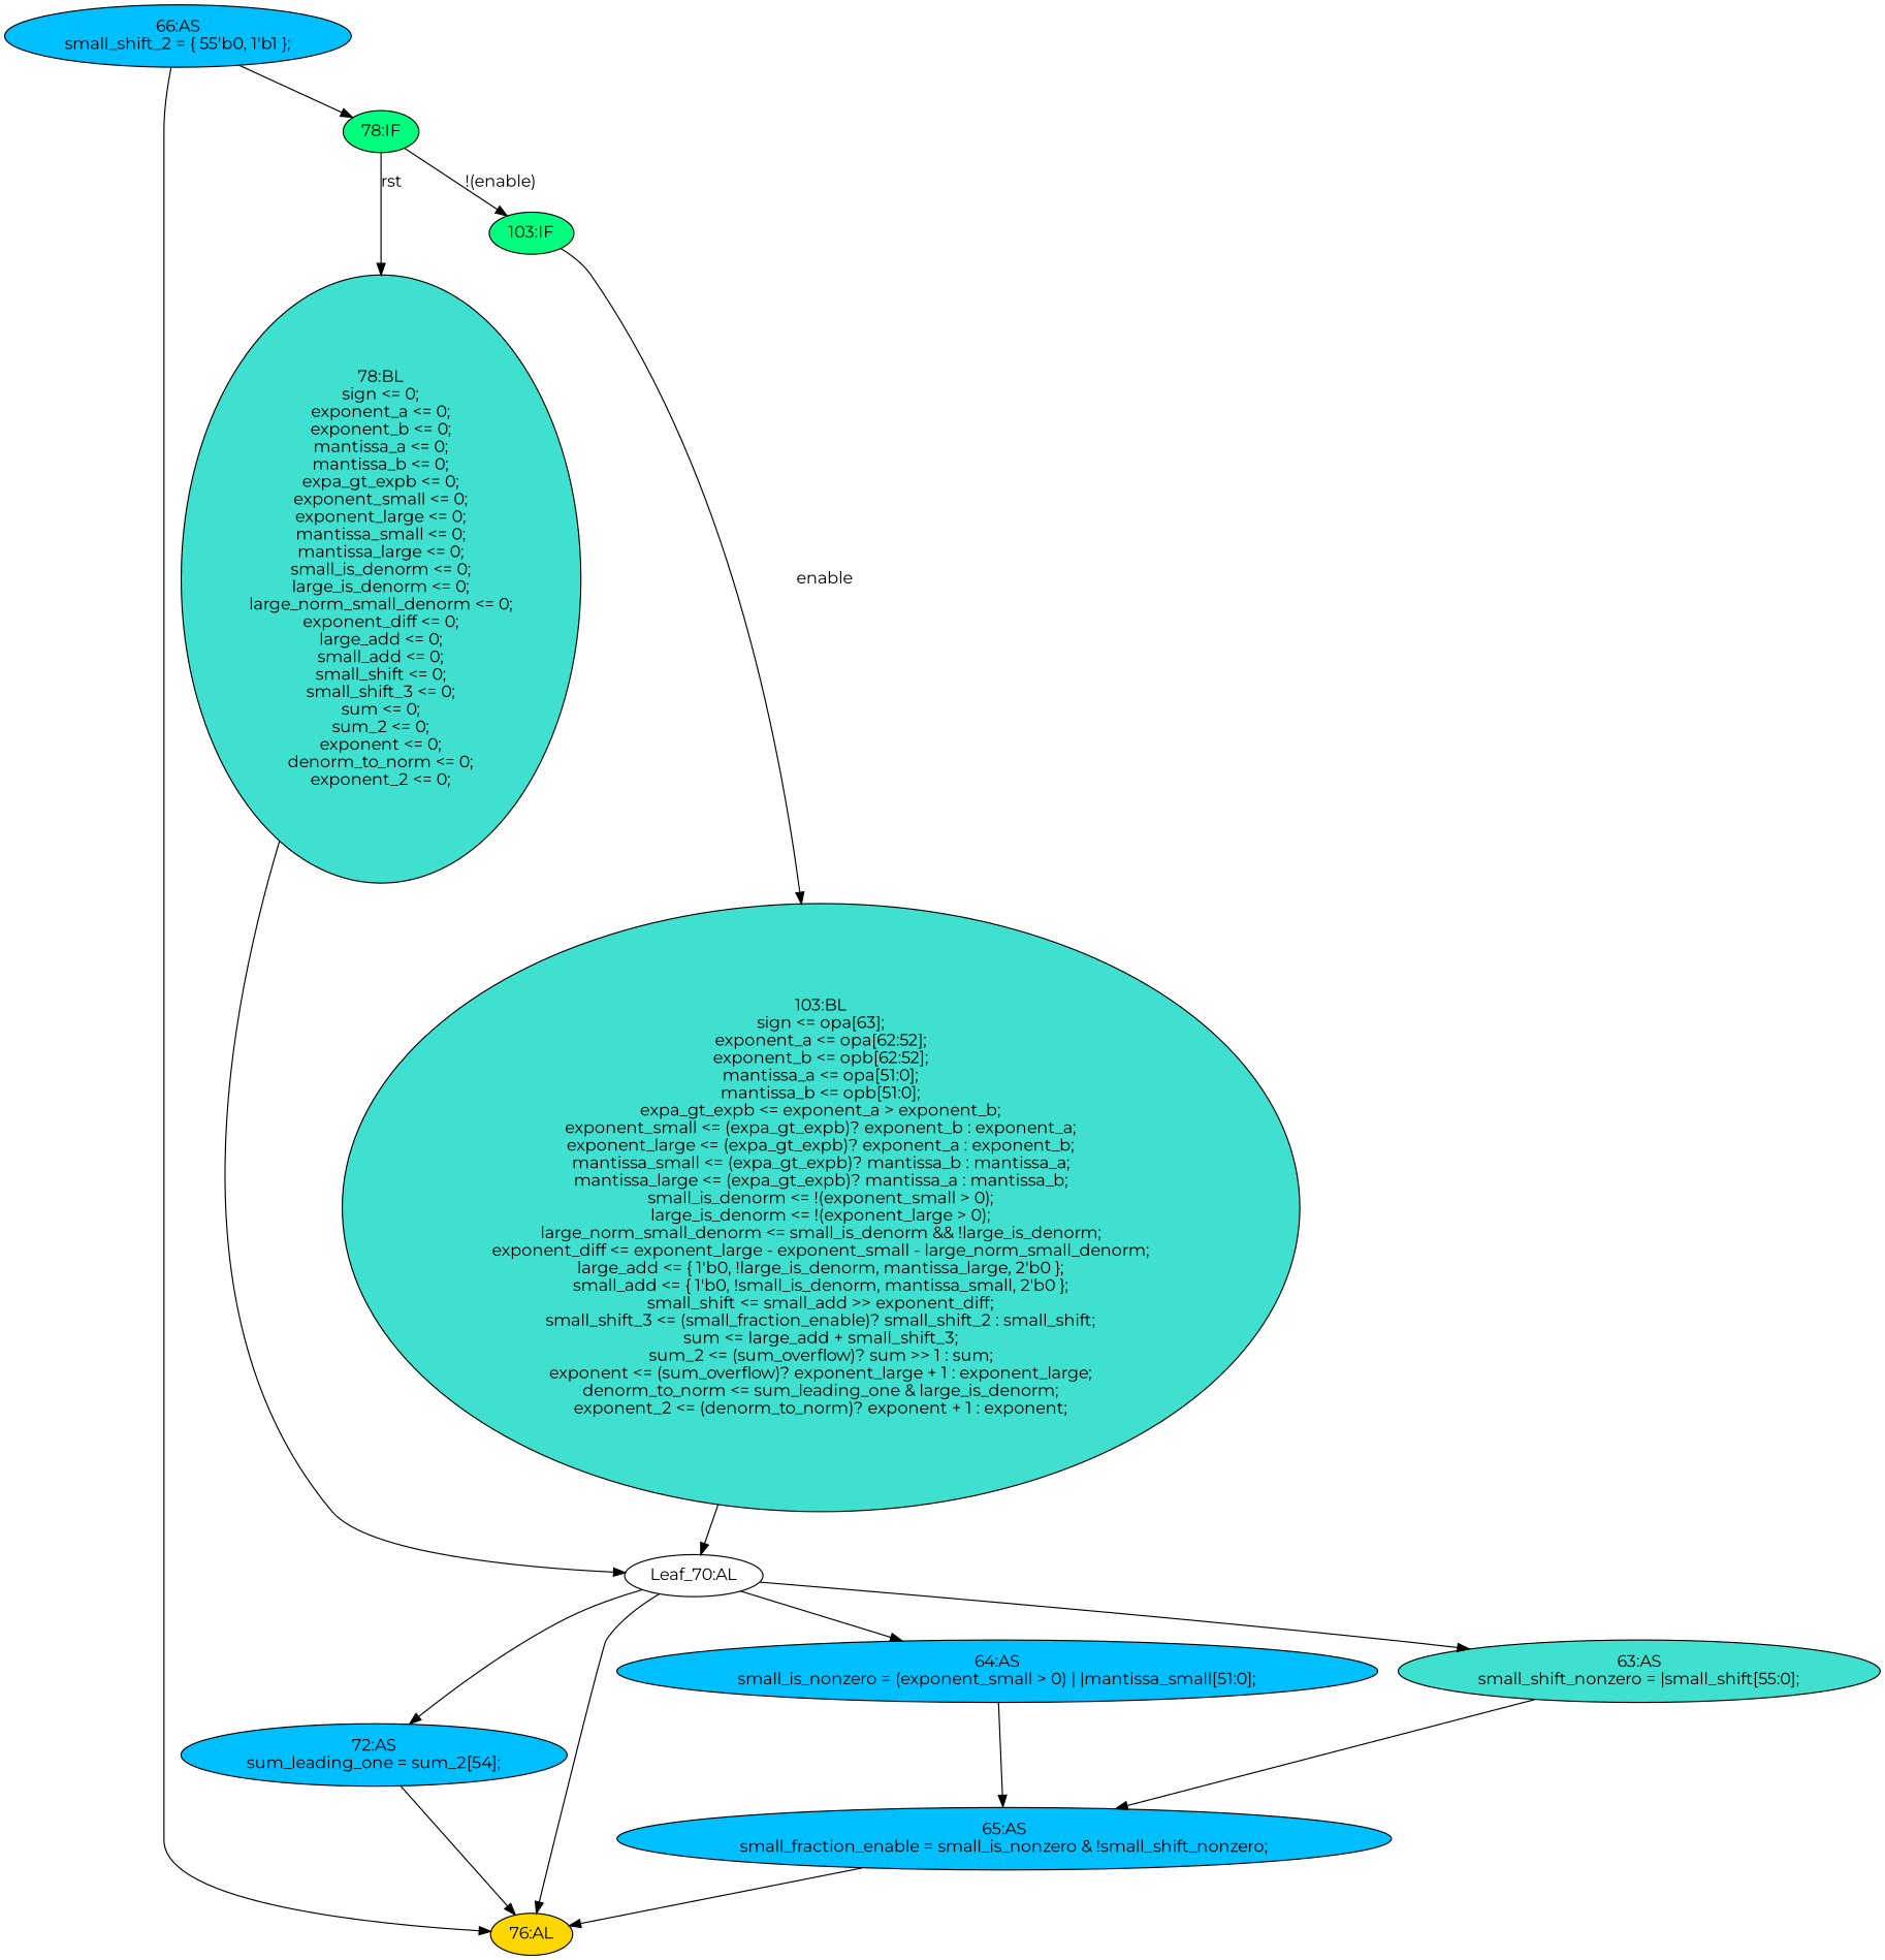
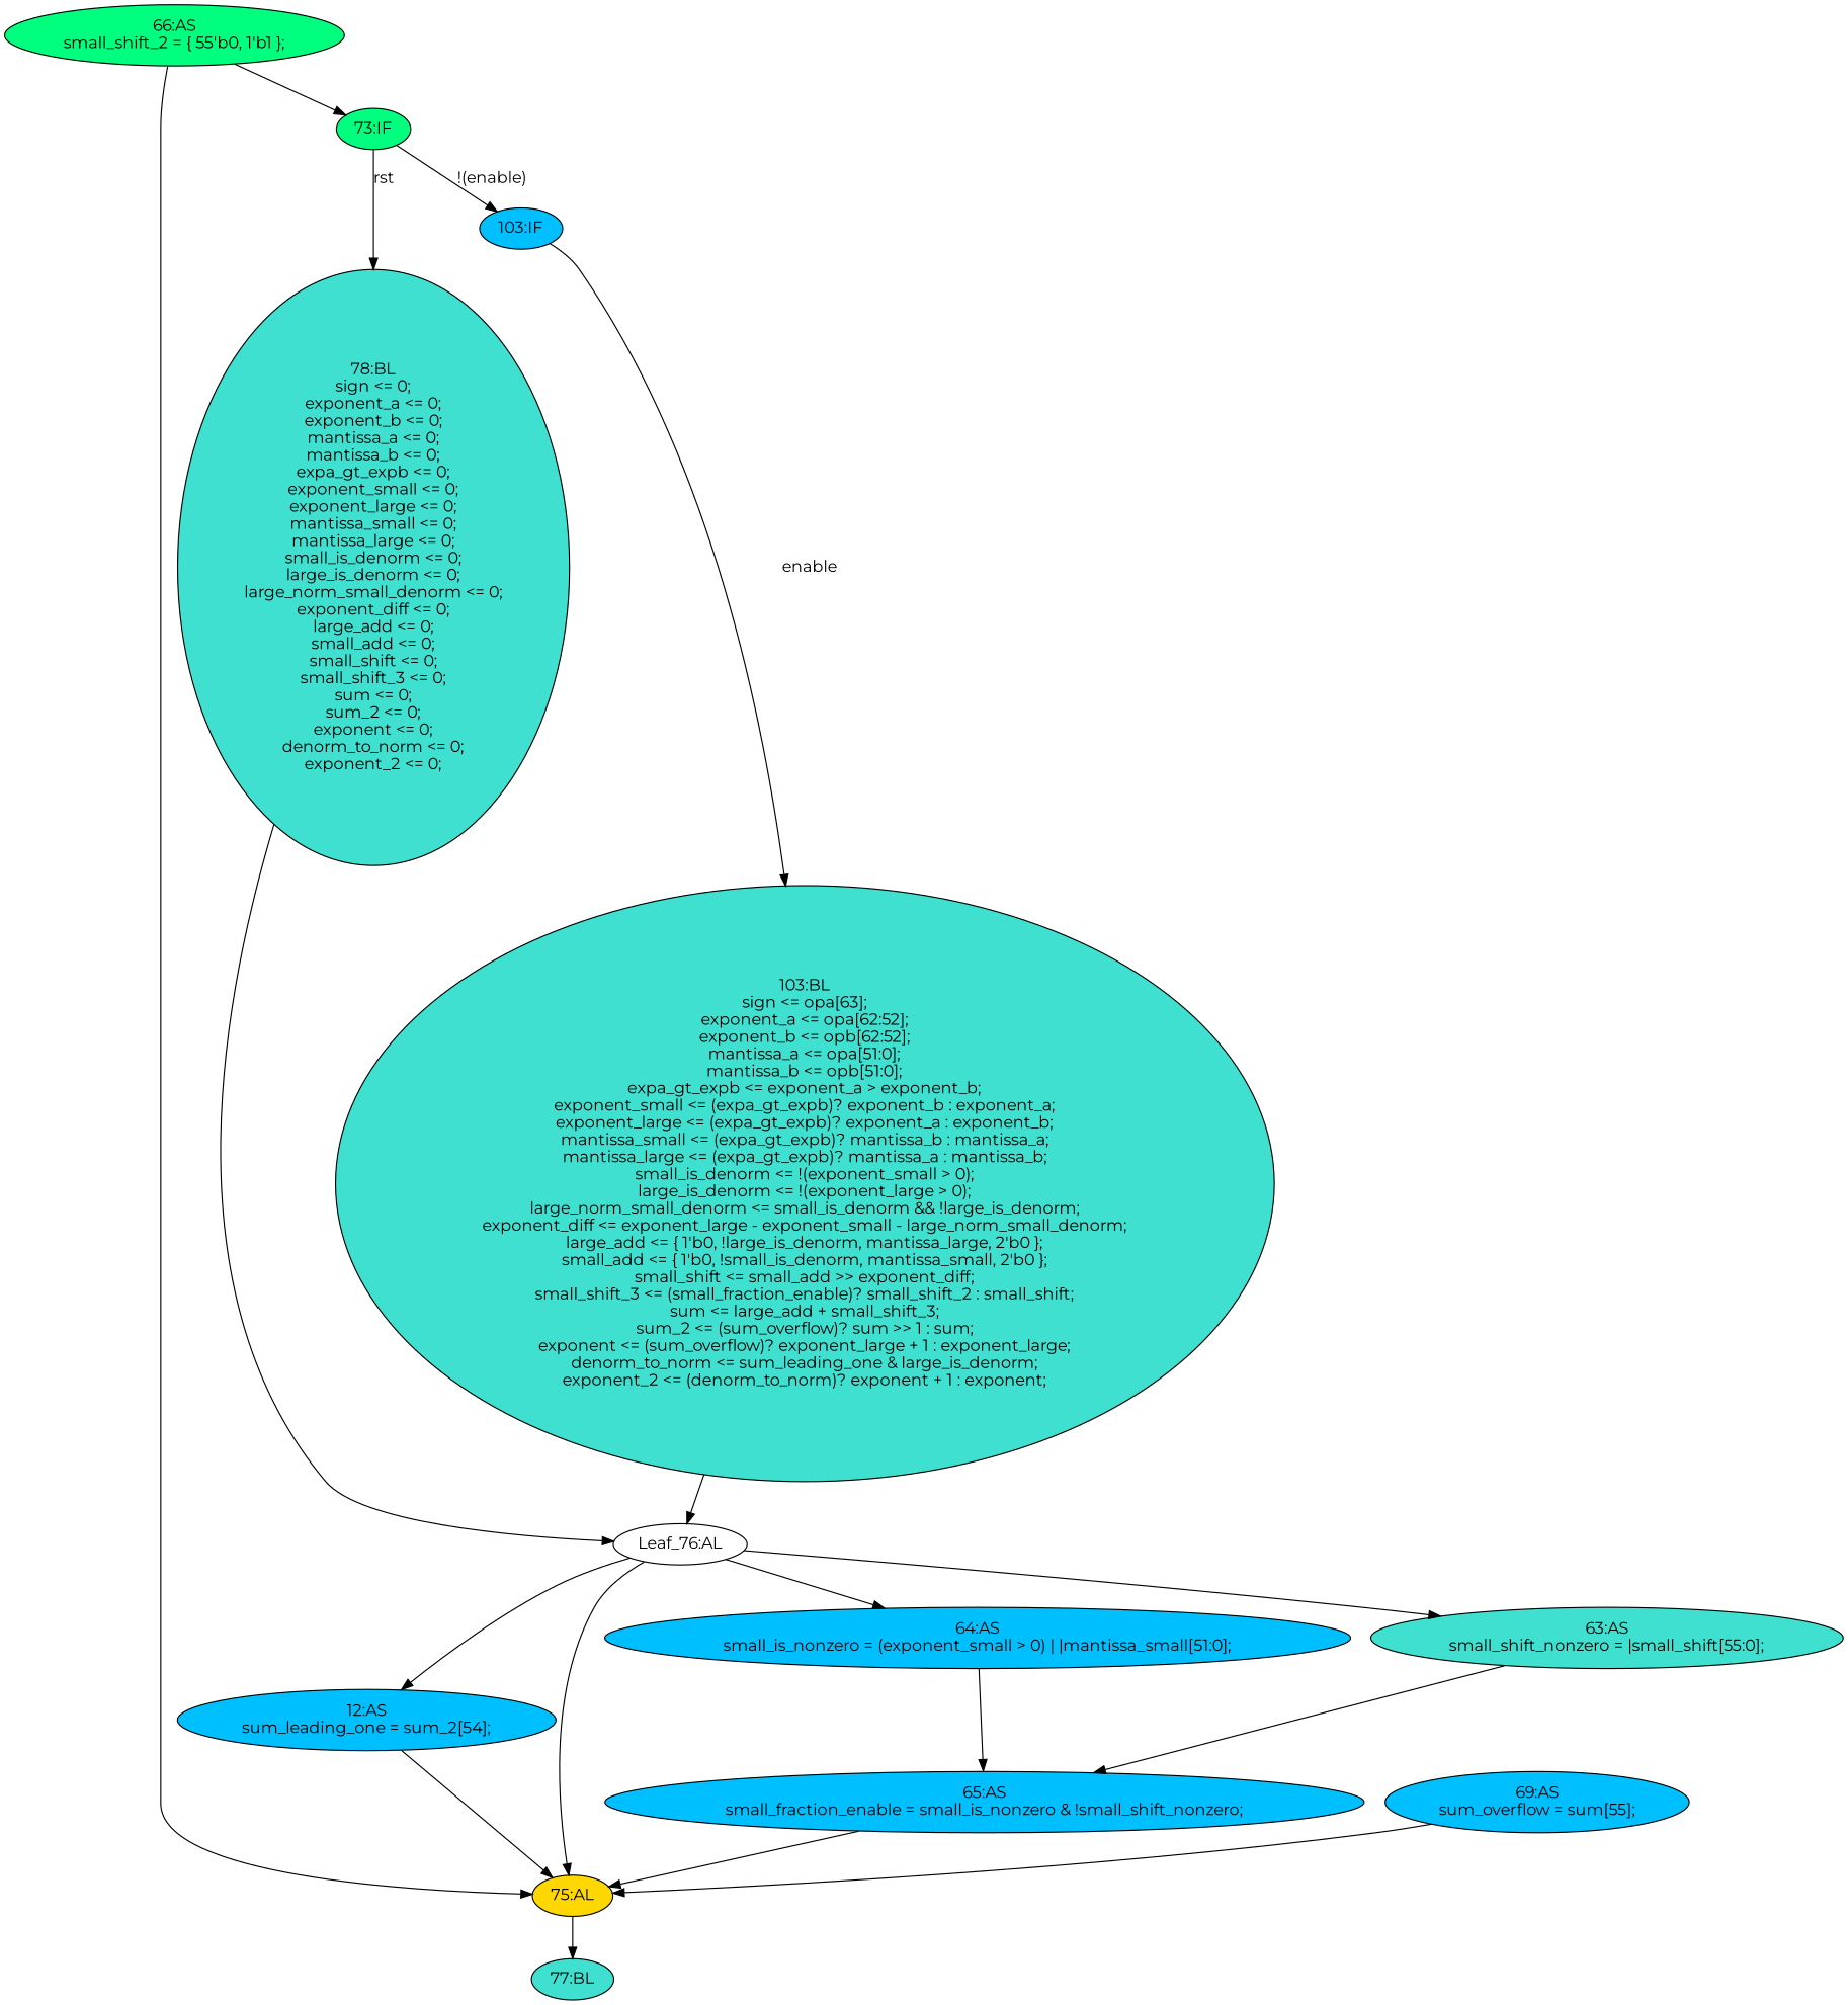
  strict digraph {
    fontname=Montserrat
    node [fillcolor=deepskyblue fontname=Montserrat statements="[]" style=filled typ=Assign]
    edge [fontname=Montserrat]
-   n1 [ast="<pyverilog.vparser.ast.Assign object at 0x7f53bf9ea390>" def_var="['sum_leading_one']" label="72:AS\nsum_leading_one = sum_2[54];" use_var="['sum_2']"]
-   n2 [ast="<pyverilog.vparser.ast.Always object at 0x7f53bf9ea810>" clk_sens=True fillcolor=gold label="76:AL" sens="['clk']" typ=Always use_var="['exponent_diff', 'mantissa_large', 'large_is_denorm', 'sum_leading_one', 'small_add', 'sum_overflow', 'exponent_large', 'exponent', 'small_shift_2', 'small_shift_3', 'sum', 'exponent_small', 'exponent_b', 'enable', 'small_fraction_enable', 'large_norm_small_denorm', 'mantissa_small', 'exponent_a', 'opa', 'opb', 'rst', 'denorm_to_norm', 'small_shift', 'small_is_denorm', 'mantissa_b', 'mantissa_a', 'large_add', 'expa_gt_expb']"]
+   n1 [ast="<pyverilog.vparser.ast.Assign object at 0x7f53bf9ea390>" def_var="['sum_leading_one']" label="12:AS\nsum_leading_one = sum_2[54];" use_var="['sum_2']"]
+   n2 [ast="<pyverilog.vparser.ast.Always object at 0x7f53bf9ea810>" clk_sens=True fillcolor=gold label="75:AL" sens="['clk']" typ=Always use_var="['exponent_diff', 'mantissa_large', 'large_is_denorm', 'sum_leading_one', 'small_add', 'sum_overflow', 'exponent_large', 'exponent', 'small_shift_2', 'small_shift_3', 'sum', 'exponent_small', 'exponent_b', 'enable', 'small_fraction_enable', 'large_norm_small_denorm', 'mantissa_small', 'exponent_a', 'opa', 'opb', 'rst', 'denorm_to_norm', 'small_shift', 'small_is_denorm', 'mantissa_b', 'mantissa_a', 'large_add', 'expa_gt_expb']"]
+   n3 [ast="<pyverilog.vparser.ast.Block object at 0x7f53bf9ea890>" fillcolor=turquoise label="77:BL" typ=Block]
    n4 [ast="<pyverilog.vparser.ast.Block object at 0x7f53bfdc6750>" fillcolor=turquoise label="78:BL\nsign <= 0;\nexponent_a <= 0;\nexponent_b <= 0;\nmantissa_a <= 0;\nmantissa_b <= 0;\nexpa_gt_expb <= 0;\nexponent_small <= 0;\nexponent_large <= 0;\nmantissa_small <= 0;\nmantissa_large <= 0;\nsmall_is_denorm <= 0;\nlarge_is_denorm <= 0;\nlarge_norm_small_denorm <= 0;\nexponent_diff <= 0;\nlarge_add <= 0;\nsmall_add <= 0;\nsmall_shift <= 0;\nsmall_shift_3 <= 0;\nsum <= 0;\nsum_2 <= 0;\nexponent <= 0;\ndenorm_to_norm <= 0;\nexponent_2 <= 0;" statements="[<pyverilog.vparser.ast.NonblockingSubstitution object at 0x7f53bf9eaa10>, <pyverilog.vparser.ast.NonblockingSubstitution object at 0x7f53bf9eab50>, <pyverilog.vparser.ast.NonblockingSubstitution object at 0x7f53bf9eac90>, <pyverilog.vparser.ast.NonblockingSubstitution object at 0x7f53bf9eadd0>, <pyverilog.vparser.ast.NonblockingSubstitution object at 0x7f53bf9eaf10>, <pyverilog.vparser.ast.NonblockingSubstitution object at 0x7f53bfdc30d0>, <pyverilog.vparser.ast.NonblockingSubstitution object at 0x7f53bfdc3250>, <pyverilog.vparser.ast.NonblockingSubstitution object at 0x7f53bfdc33d0>, <pyverilog.vparser.ast.NonblockingSubstitution object at 0x7f53bfdc3550>, <pyverilog.vparser.ast.NonblockingSubstitution object at 0x7f53bfdc36d0>, <pyverilog.vparser.ast.NonblockingSubstitution object at 0x7f53bfdc3850>, <pyverilog.vparser.ast.NonblockingSubstitution object at 0x7f53bfdc39d0>, <pyverilog.vparser.ast.NonblockingSubstitution object at 0x7f53bfdc3b50>, <pyverilog.vparser.ast.NonblockingSubstitution object at 0x7f53bfdc3cd0>, <pyverilog.vparser.ast.NonblockingSubstitution object at 0x7f53bfdc3e10>, <pyverilog.vparser.ast.NonblockingSubstitution object at 0x7f53bfdc3f50>, <pyverilog.vparser.ast.NonblockingSubstitution object at 0x7f53bfdc60d0>, <pyverilog.vparser.ast.NonblockingSubstitution object at 0x7f53bfdc6250>, <pyverilog.vparser.ast.NonblockingSubstitution object at 0x7f53bfdc6390>, <pyverilog.vparser.ast.NonblockingSubstitution object at 0x7f53bfdc64d0>, <pyverilog.vparser.ast.NonblockingSubstitution object at 0x7f53bfdc6610>, <pyverilog.vparser.ast.NonblockingSubstitution object at 0x7f53bfdc6790>, <pyverilog.vparser.ast.NonblockingSubstitution object at 0x7f53bfdc68d0>]" typ=Block]
-   n5 [def_var="['exponent_diff', 'mantissa_large', 'sign', 'sum_2', 'exponent_b', 'exponent_a', 'exponent', 'small_shift_3', 'sum', 'exponent_small', 'small_add', 'large_norm_small_denorm', 'mantissa_small', 'exponent_large', 'denorm_to_norm', 'small_shift', 'exponent_2', 'small_is_denorm', 'large_is_denorm', 'mantissa_b', 'mantissa_a', 'large_add', 'expa_gt_expb']" label="Leaf_70:AL" fillcolor="" statements="" style="" typ=""]
+   n5 [def_var="['exponent_diff', 'mantissa_large', 'sign', 'sum_2', 'exponent_b', 'exponent_a', 'exponent', 'small_shift_3', 'sum', 'exponent_small', 'small_add', 'large_norm_small_denorm', 'mantissa_small', 'exponent_large', 'denorm_to_norm', 'small_shift', 'exponent_2', 'small_is_denorm', 'large_is_denorm', 'mantissa_b', 'mantissa_a', 'large_add', 'expa_gt_expb']" label="Leaf_76:AL" fillcolor="" statements="" style="" typ=""]
    n6 [ast="<pyverilog.vparser.ast.Assign object at 0x7f53bf9ed190>" def_var="['small_is_nonzero']" label="64:AS\nsmall_is_nonzero = (exponent_small > 0) | |mantissa_small[51:0];" use_var="['exponent_small', 'mantissa_small']"]
    n7 [ast="<pyverilog.vparser.ast.Assign object at 0x7f53c00a8cd0>" def_var="['small_shift_nonzero']" fillcolor=turquoise label="63:AS\nsmall_shift_nonzero = |small_shift[55:0];" use_var="['small_shift']"]
    n8 [ast="<pyverilog.vparser.ast.Assign object at 0x7f53bf9ed4d0>" def_var="['small_fraction_enable']" label="65:AS\nsmall_fraction_enable = small_is_nonzero & !small_shift_nonzero;" use_var="['small_is_nonzero', 'small_shift_nonzero']"]
-   n10 [ast="<pyverilog.vparser.ast.IfStatement object at 0x7f53bfdc6950>" fillcolor=springgreen label="78:IF" typ=IfStatement]
-   n11 [ast="<pyverilog.vparser.ast.IfStatement object at 0x7f53bfdc6a10>" fillcolor=springgreen label="103:IF" typ=IfStatement]
+   n9 [ast="<pyverilog.vparser.ast.Assign object at 0x7f53bf9eddd0>" def_var="['sum_overflow']" label="69:AS\nsum_overflow = sum[55];" use_var="['sum']"]
+   n10 [ast="<pyverilog.vparser.ast.IfStatement object at 0x7f53bfdc6950>" fillcolor=springgreen label="73:IF" typ=IfStatement]
+   n11 [ast="<pyverilog.vparser.ast.IfStatement object at 0x7f53bfdc6a10>" label="103:IF" typ=IfStatement]
    n12 [ast="<pyverilog.vparser.ast.Block object at 0x7f53bf996110>" fillcolor=turquoise label="103:BL\nsign <= opa[63];\nexponent_a <= opa[62:52];\nexponent_b <= opb[62:52];\nmantissa_a <= opa[51:0];\nmantissa_b <= opb[51:0];\nexpa_gt_expb <= exponent_a > exponent_b;\nexponent_small <= (expa_gt_expb)? exponent_b : exponent_a;\nexponent_large <= (expa_gt_expb)? exponent_a : exponent_b;\nmantissa_small <= (expa_gt_expb)? mantissa_b : mantissa_a;\nmantissa_large <= (expa_gt_expb)? mantissa_a : mantissa_b;\nsmall_is_denorm <= !(exponent_small > 0);\nlarge_is_denorm <= !(exponent_large > 0);\nlarge_norm_small_denorm <= small_is_denorm && !large_is_denorm;\nexponent_diff <= exponent_large - exponent_small - large_norm_small_denorm;\nlarge_add <= { 1'b0, !large_is_denorm, mantissa_large, 2'b0 };\nsmall_add <= { 1'b0, !small_is_denorm, mantissa_small, 2'b0 };\nsmall_shift <= small_add >> exponent_diff;\nsmall_shift_3 <= (small_fraction_enable)? small_shift_2 : small_shift;\nsum <= large_add + small_shift_3;\nsum_2 <= (sum_overflow)? sum >> 1 : sum;\nexponent <= (sum_overflow)? exponent_large + 1 : exponent_large;\ndenorm_to_norm <= sum_leading_one & large_is_denorm;\nexponent_2 <= (denorm_to_norm)? exponent + 1 : exponent;" statements="[<pyverilog.vparser.ast.NonblockingSubstitution object at 0x7f53bfdc6c10>, <pyverilog.vparser.ast.NonblockingSubstitution object at 0x7f53bfdc6dd0>, <pyverilog.vparser.ast.NonblockingSubstitution object at 0x7f53bfdc6fd0>, <pyverilog.vparser.ast.NonblockingSubstitution object at 0x7f53bfdcc210>, <pyverilog.vparser.ast.NonblockingSubstitution object at 0x7f53bfdcc410>, <pyverilog.vparser.ast.NonblockingSubstitution object at 0x7f53bfdcc650>, <pyverilog.vparser.ast.NonblockingSubstitution object at 0x7f53bfdcc850>, <pyverilog.vparser.ast.NonblockingSubstitution object at 0x7f53bfdccad0>, <pyverilog.vparser.ast.NonblockingSubstitution object at 0x7f53bfdccd50>, <pyverilog.vparser.ast.NonblockingSubstitution object at 0x7f53bfdccfd0>, <pyverilog.vparser.ast.NonblockingSubstitution object at 0x7f53bf995310>, <pyverilog.vparser.ast.NonblockingSubstitution object at 0x7f53bf995590>, <pyverilog.vparser.ast.NonblockingSubstitution object at 0x7f53bf995850>, <pyverilog.vparser.ast.NonblockingSubstitution object at 0x7f53bf995ad0>, <pyverilog.vparser.ast.NonblockingSubstitution object at 0x7f53bf995ed0>, <pyverilog.vparser.ast.NonblockingSubstitution object at 0x7f53bf98b210>, <pyverilog.vparser.ast.NonblockingSubstitution object at 0x7f53bf98b3d0>, <pyverilog.vparser.ast.NonblockingSubstitution object at 0x7f53bf98b610>, <pyverilog.vparser.ast.NonblockingSubstitution object at 0x7f53bf98b890>, <pyverilog.vparser.ast.NonblockingSubstitution object at 0x7f53bf98bad0>, <pyverilog.vparser.ast.NonblockingSubstitution object at 0x7f53bf98bdd0>, <pyverilog.vparser.ast.NonblockingSubstitution object at 0x7f53bf996150>, <pyverilog.vparser.ast.NonblockingSubstitution object at 0x7f53bf996390>]" typ=Block]
-   n13 [ast="<pyverilog.vparser.ast.Assign object at 0x7f53bf9ed810>" def_var="['small_shift_2']" label="66:AS\nsmall_shift_2 = { 55'b0, 1'b1 };" use_var="[]"]
+   n13 [ast="<pyverilog.vparser.ast.Assign object at 0x7f53bf9ed810>" def_var="['small_shift_2']" fillcolor=springgreen label="66:AS\nsmall_shift_2 = { 55'b0, 1'b1 };" use_var="[]"]
    n1 -> n2
+   n2 -> n3 [cond="[]" lineno=None]
    n4 -> n5 [cond="[]" lineno=None]
    n5 -> n1
    n5 -> n2
    n5 -> n6
    n5 -> n7
    n6 -> n8
    n7 -> n8
    n8 -> n2
+   n9 -> n2
    n10 -> n4 [cond="['rst']" label=rst lineno=78]
    n10 -> n11 [cond="['rst']" label="!(enable)" lineno=78]
    n11 -> n12 [cond="['enable']" label=enable lineno=103]
    n12 -> n5 [cond="[]" lineno=None]
    n13 -> n2
    n13 -> n10 [cond="[]" lineno=None]
  }
